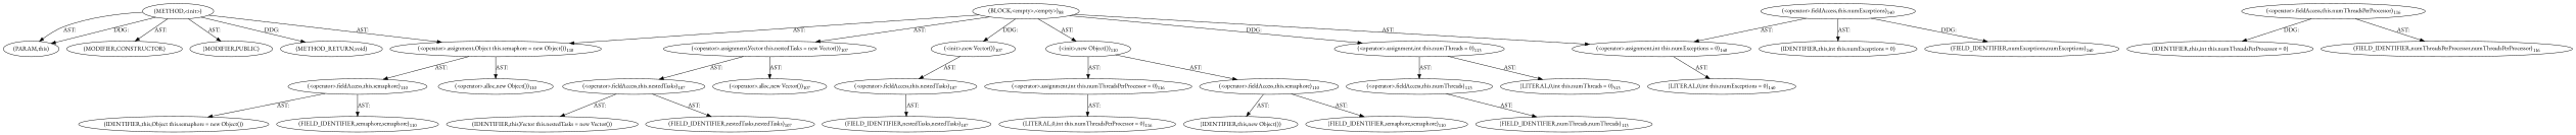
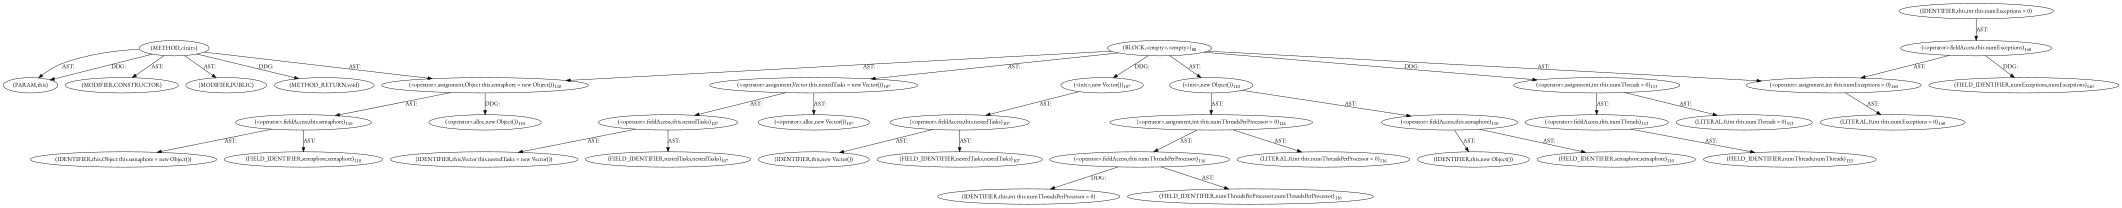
  digraph {
    fontname="EB Garamond"
    node [fontname="EB Garamond"]
    edge [fontname="EB Garamond"]
    n1 [label=<(METHOD,&lt;init&gt;)>]
    n2 [label=<(PARAM,this)>]
    n3 [label=<(MODIFIER,CONSTRUCTOR)>]
    n4 [label=<(MODIFIER,PUBLIC)>]
    n5 [label=<(METHOD_RETURN,void)>]
    n6 [label=<(&lt;operator&gt;.assignment,Object this.semaphore = new Object())<SUB>110</SUB>>]
    n7 [label=<(BLOCK,&lt;empty&gt;,&lt;empty&gt;)<SUB>88</SUB>>]
    n8 [label=<(&lt;operator&gt;.assignment,Vector this.nestedTasks = new Vector())<SUB>107</SUB>>]
    n9 [label=<(&lt;init&gt;,new Vector())<SUB>107</SUB>>]
    n10 [label=<(&lt;init&gt;,new Object())<SUB>110</SUB>>]
    n11 [label=<(&lt;operator&gt;.assignment,int this.numThreads = 0)<SUB>113</SUB>>]
    n12 [label=<(&lt;operator&gt;.assignment,int this.numExceptions = 0)<SUB>140</SUB>>]
    n13 [label=<(&lt;operator&gt;.fieldAccess,this.nestedTasks)<SUB>107</SUB>>]
    n14 [label=<(&lt;operator&gt;.alloc,new Vector())<SUB>107</SUB>>]
    n15 [label=<(&lt;operator&gt;.fieldAccess,this.nestedTasks)<SUB>107</SUB>>]
    n16 [label=<(&lt;operator&gt;.fieldAccess,this.semaphore)<SUB>110</SUB>>]
    n17 [label=<(&lt;operator&gt;.alloc,new Object())<SUB>110</SUB>>]
    n18 [label=<(&lt;operator&gt;.assignment,int this.numThreadsPerProcessor = 0)<SUB>116</SUB>>]
    n19 [label=<(&lt;operator&gt;.fieldAccess,this.semaphore)<SUB>110</SUB>>]
    n20 [label=<(&lt;operator&gt;.fieldAccess,this.numThreads)<SUB>113</SUB>>]
    n21 [label=<(LITERAL,0,int this.numThreads = 0)<SUB>513</SUB>>]
    n22 [label=<(&lt;operator&gt;.fieldAccess,this.numThreadsPerProcessor)<SUB>116</SUB>>]
    n23 [label=<(LITERAL,0,int this.numThreadsPerProcessor = 0)<SUB>116</SUB>>]
    n24 [label=<(LITERAL,0,int this.numExceptions = 0)<SUB>140</SUB>>]
    n25 [label=<(IDENTIFIER,this,Vector this.nestedTasks = new Vector())>]
    n26 [label=<(FIELD_IDENTIFIER,nestedTasks,nestedTasks)<SUB>107</SUB>>]
+   n27 [label=<(IDENTIFIER,this,new Vector())>]
    n28 [label=<(FIELD_IDENTIFIER,nestedTasks,nestedTasks)<SUB>107</SUB>>]
    n29 [label=<(IDENTIFIER,this,Object this.semaphore = new Object())>]
    n30 [label=<(FIELD_IDENTIFIER,semaphore,semaphore)<SUB>110</SUB>>]
    n31 [label=<(IDENTIFIER,this,new Object())>]
    n32 [label=<(FIELD_IDENTIFIER,semaphore,semaphore)<SUB>110</SUB>>]
-   n33 [label=<(FIELD_IDENTIFIER,numThreads,numThreads)<SUB>113</SUB>>]
+   n33 [label=<(FIELD_IDENTIFIER,numThreads,numThreads)<SUB>133</SUB>>]
    n34 [label=<(IDENTIFIER,this,int this.numThreadsPerProcessor = 0)>]
    n35 [label=<(FIELD_IDENTIFIER,numThreadsPerProcessor,numThreadsPerProcessor)<SUB>116</SUB>>]
    n36 [label=<(&lt;operator&gt;.fieldAccess,this.numExceptions)<SUB>140</SUB>>]
    n37 [label=<(IDENTIFIER,this,int this.numExceptions = 0)>]
    n38 [label=<(FIELD_IDENTIFIER,numExceptions,numExceptions)<SUB>140</SUB>>]
    n1 -> n2 [label="AST: "]
    n1 -> n2 [label="DDG: "]
    n1 -> n3 [label="AST: "]
    n1 -> n4 [label="AST: "]
    n1 -> n5 [label="DDG: "]
    n1 -> n6 [label="AST: "]
    n6 -> n16 [label="AST: "]
-   n6 -> n17 [label="AST: "]
+   n6 -> n17 [label="DDG: "]
    n7 -> n6 [label="AST: "]
    n7 -> n8 [label="AST: "]
    n7 -> n9 [label="DDG: "]
    n7 -> n10 [label="AST: "]
    n7 -> n11 [label="DDG: "]
    n7 -> n12 [label="AST: "]
    n8 -> n13 [label="AST: "]
    n8 -> n14 [label="AST: "]
    n9 -> n15 [label="AST: "]
    n10 -> n18 [label="AST: "]
    n10 -> n19 [label="AST: "]
    n11 -> n20 [label="AST: "]
    n11 -> n21 [label="AST: "]
    n12 -> n24 [label="AST: "]
    n13 -> n25 [label="AST: "]
    n13 -> n26 [label="AST: "]
+   n15 -> n27 [label="AST: "]
    n15 -> n28 [label="AST: "]
    n16 -> n29 [label="AST: "]
    n16 -> n30 [label="AST: "]
+   n18 -> n22 [label="AST: "]
    n18 -> n23 [label="AST: "]
    n19 -> n31 [label="AST: "]
    n19 -> n32 [label="AST: "]
    n20 -> n33 [label="AST: "]
    n22 -> n34 [label="DDG: "]
    n22 -> n35 [label="AST: "]
    n36 -> n12 [label="AST: "]
-   n36 -> n37 [label="AST: "]
+   n37 -> n36 [label="AST: "]
    n36 -> n38 [label="DDG: "]
  }
